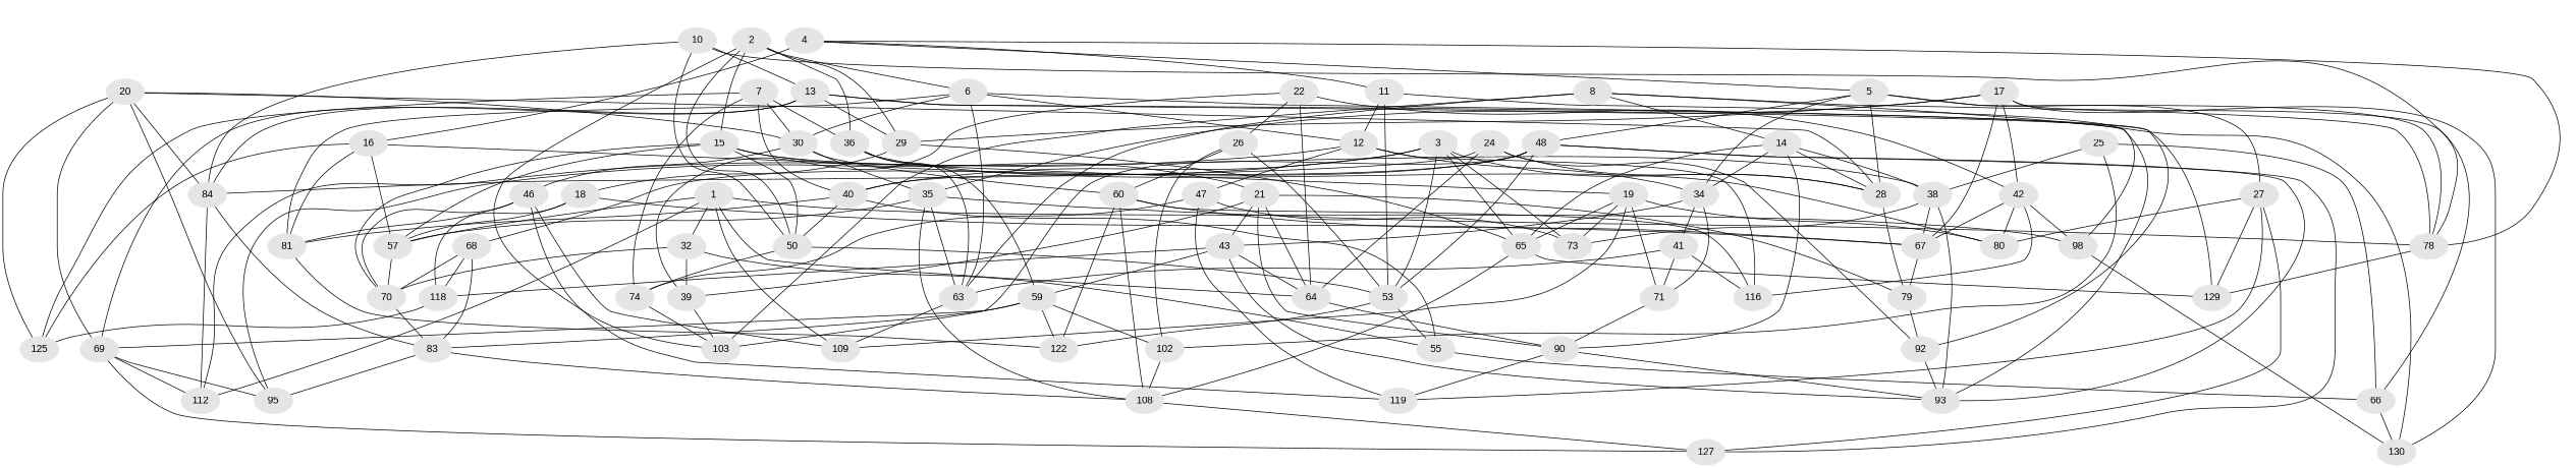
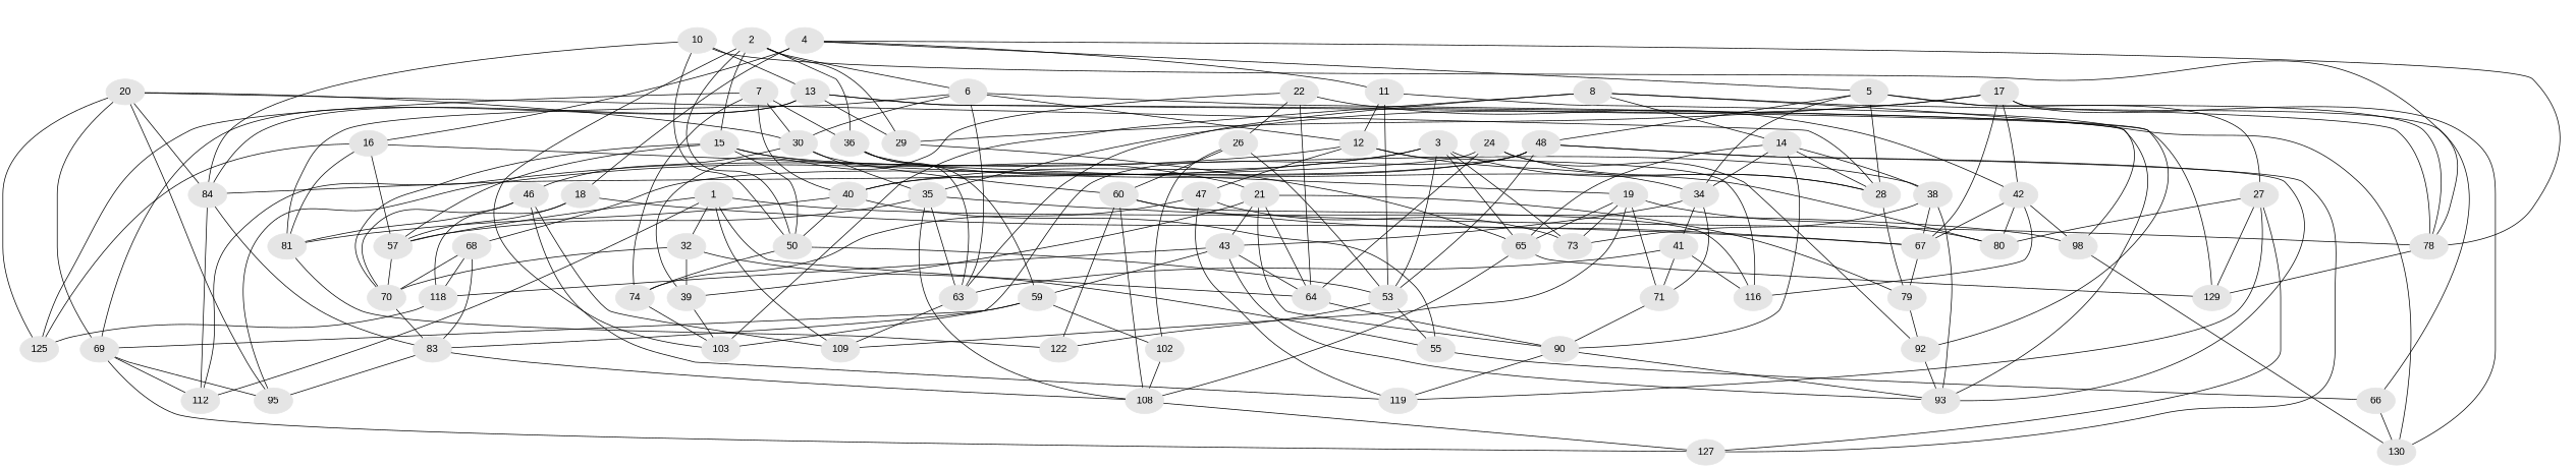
  graph {
    fontname="Liberation Sans"
    node [color=gray90 fontname="Liberation Sans" style=filled]
    edge [fontname="Liberation Sans"]
    1 [super="+9"]
    32
    57 [super="+126"]
    64 [super="+105"]
    98
    109
    112
    70 [super="+113"]
    39
    55
    90 [super="+101"]
    130
    2 [super="+49"]
    6 [super="+76"]
    15 [super="+58"]
    29
    36 [super="+120"]
    50 [super="+107"]
    103 [super="+111"]
    12 [super="+75"]
    30 [super="+87"]
    63 [super="+77"]
    81 [super="+89"]
    92
    38 [super="+84"]
    21 [super="+62"]
    65 [super="+117"]
    80
    59 [super="+121"]
    53 [super="+124"]
    74
    3 [super="+23"]
    28 [super="+106"]
    40 [super="+56"]
    73
    95
    79
    122
    129
    108 [super="+123"]
    4 [super="+100"]
    5 [super="+97"]
    11
    16 [super="+33"]
    18
    78 [super="+110"]
    27 [super="+31"]
    34 [super="+104"]
    48 [super="+82"]
    125
    19 [super="+72"]
    67 [super="+91"]
    118
    119
    127
    71
    43 [super="+52"]
    41
    93 [super="+128"]
    68
    47
    116
    35 [super="+37"]
    60 [super="+115"]
    46 [super="+61"]
    7 [super="+94"]
    8 [super="+86"]
    14 [super="+51"]
    13 [super="+96"]
    n70 [label=84 super="+114"]
    69 [super="+88"]
    10
    83 [super="+99"]
    17 [super="+85"]
    42 [super="+45"]
    66
    20 [super="+44"]
    22
    26
    102
    24
-   25
    1 -- 32
    1 -- 57
    1 -- 64
    1 -- 98
    1 -- 109
    1 -- 112
    32 -- 70
    32 -- 39
    32 -- 55
    57 -- 70
    64 -- 90
    98 -- 130
    70 -- 83
    39 -- 103
    55 -- 66
    90 -- 119
    90 -- 93
    2 -- 6
    2 -- 15
    2 -- 29
    2 -- 36
    2 -- 50
    2 -- 103
    6 -- 12
    6 -- 30
    6 -- 63
    6 -- 81
    6 -- 92
    15 -- 57
    15 -- 70
    15 -- 50
    15 -- 38
    15 -- 21
    29 -- 65
    36 -- 63
    36 -- 80
    36 -- 59
    50 -- 53
    50 -- 74
    12 -- 112
    12 -- 34
    12 -- 47
    12 -- 116
    30 -- 35
    30 -- 60
    30 -- 46
    63 -- 109
    81 -- 122
    92 -- 93
    38 -- 73
    38 -- 67
    38 -- 93
    21 -- 64
    21 -- 39
    21 -- 90
    21 -- 79
    21 -- 43
    65 -- 129
    65 -- 108
-   59 -- 122
    59 -- 69
    59 -- 83
    59 -- 102
    53 -- 55
    53 -- 122
    74 -- 103
    3 -- 65
    3 -- 53
    3 -- 28
    3 -- 40
    3 -- 73
    3 -- 95
    28 -- 79
    40 -- 55
    40 -- 50
    40 -- 81
    79 -- 92
    108 -- 127
    4 -- 5
    4 -- 11
    4 -- 16 [weight=2]
-   29 -- 18
+   4 -- 18
    4 -- 78
    5 -- 28
    5 -- 78
    5 -- 27
    5 -- 34
    5 -- 48
    11 -- 98
    11 -- 12
    11 -- 53
    16 -- 57
    16 -- 81
    16 -- 125
    16 -- 19
    18 -- 57
    18 -- 67
    18 -- 118
    78 -- 129
    27 -- 80
    27 -- 129
    27 -- 119
    27 -- 127
    34 -- 71
    34 -- 43
    34 -- 41
    48 -- 103
    48 -- 53
    48 -- 40
    48 -- 127
    48 -- 93
    48 -- 68
    19 -- 109
    19 -- 65
    19 -- 80
    19 -- 73
    19 -- 71
    67 -- 79
    118 -- 125
    71 -- 90
    43 -- 64
    43 -- 59
    43 -- 118
    43 -- 93
    41 -- 63
    41 -- 71
    41 -- 116
    68 -- 70
    68 -- 118
    68 -- 83
    47 -- 74
    47 -- 73
    47 -- 119
    35 -- 57
    35 -- 63
    35 -- 108
    35 -- 78
    60 -- 122
    60 -- 108
    60 -- 67
    60 -- 116
    46 -- 109
    46 -- 70
    46 -- 81 [weight=2]
    46 -- 119
    7 -- 36 [weight=2]
    7 -- 30
    7 -- 74
    7 -- 40
    7 -- 125
    8 -- 130
    8 -- 103 [weight=2]
    8 -- 63
    8 -- 78
    8 -- 14
    14 -- 90
    14 -- 38
    14 -- 65
    14 -- 28
    14 -- 34
    13 -- 29
    13 -- 129
    13 -- 93
    13 -- n70
    13 -- 69
    n70 -- 112
    n70 -- 83
    69 -- 112
    69 -- 95
    69 -- 127
    10 -- 50
    10 -- 78
    10 -- 13
    10 -- n70
    83 -- 95
    83 -- 108
    17 -- 130
    17 -- 29
    17 -- 67
    17 -- 35
    17 -- 42
    17 -- 66
    42 -- 98
    42 -- 80
    42 -- 67
    42 -- 116
    66 -- 130
    20 -- 30
    20 -- 28
    20 -- 95
    20 -- 125
    20 -- n70
    20 -- 69
    22 -- 64
    22 -- 39
    22 -- 42
    22 -- 26
    26 -- 53
    26 -- 60
    26 -- 102
    102 -- 108
    24 -- 64
    24 -- 92
    24 -- 28
    24 -- n70
-   25 -- 38
-   25 -- 66
-   25 -- 102
  }
